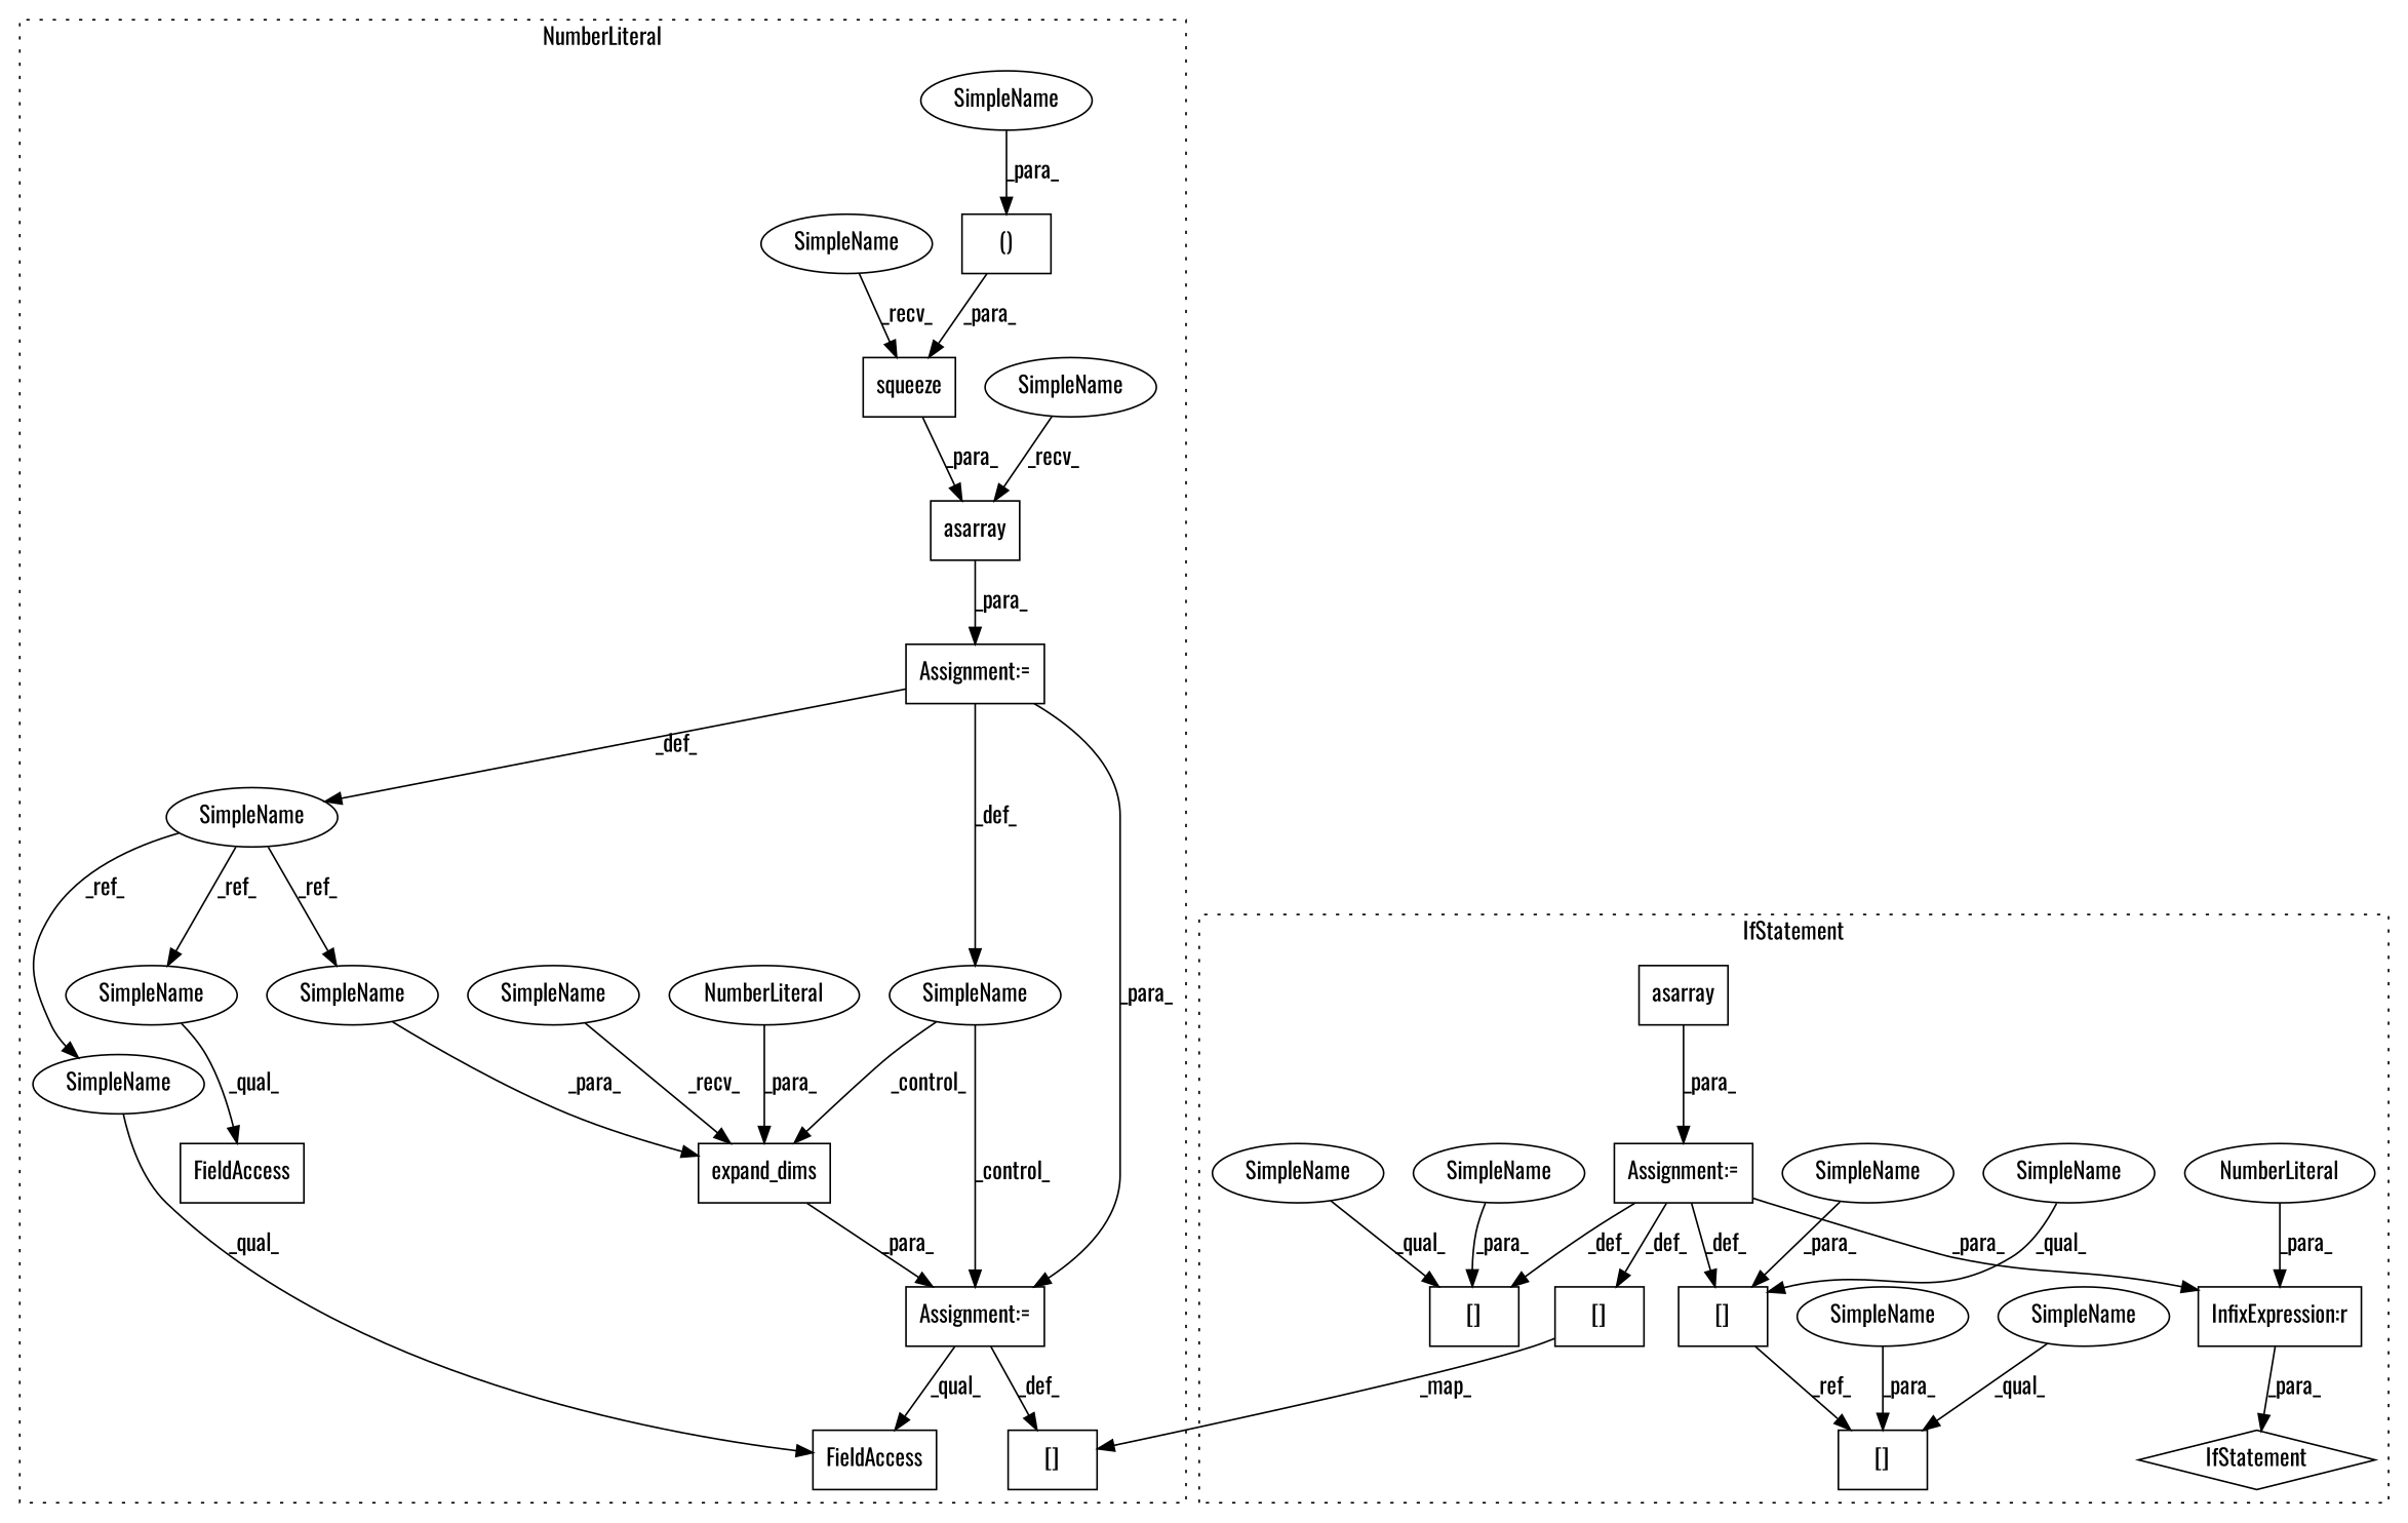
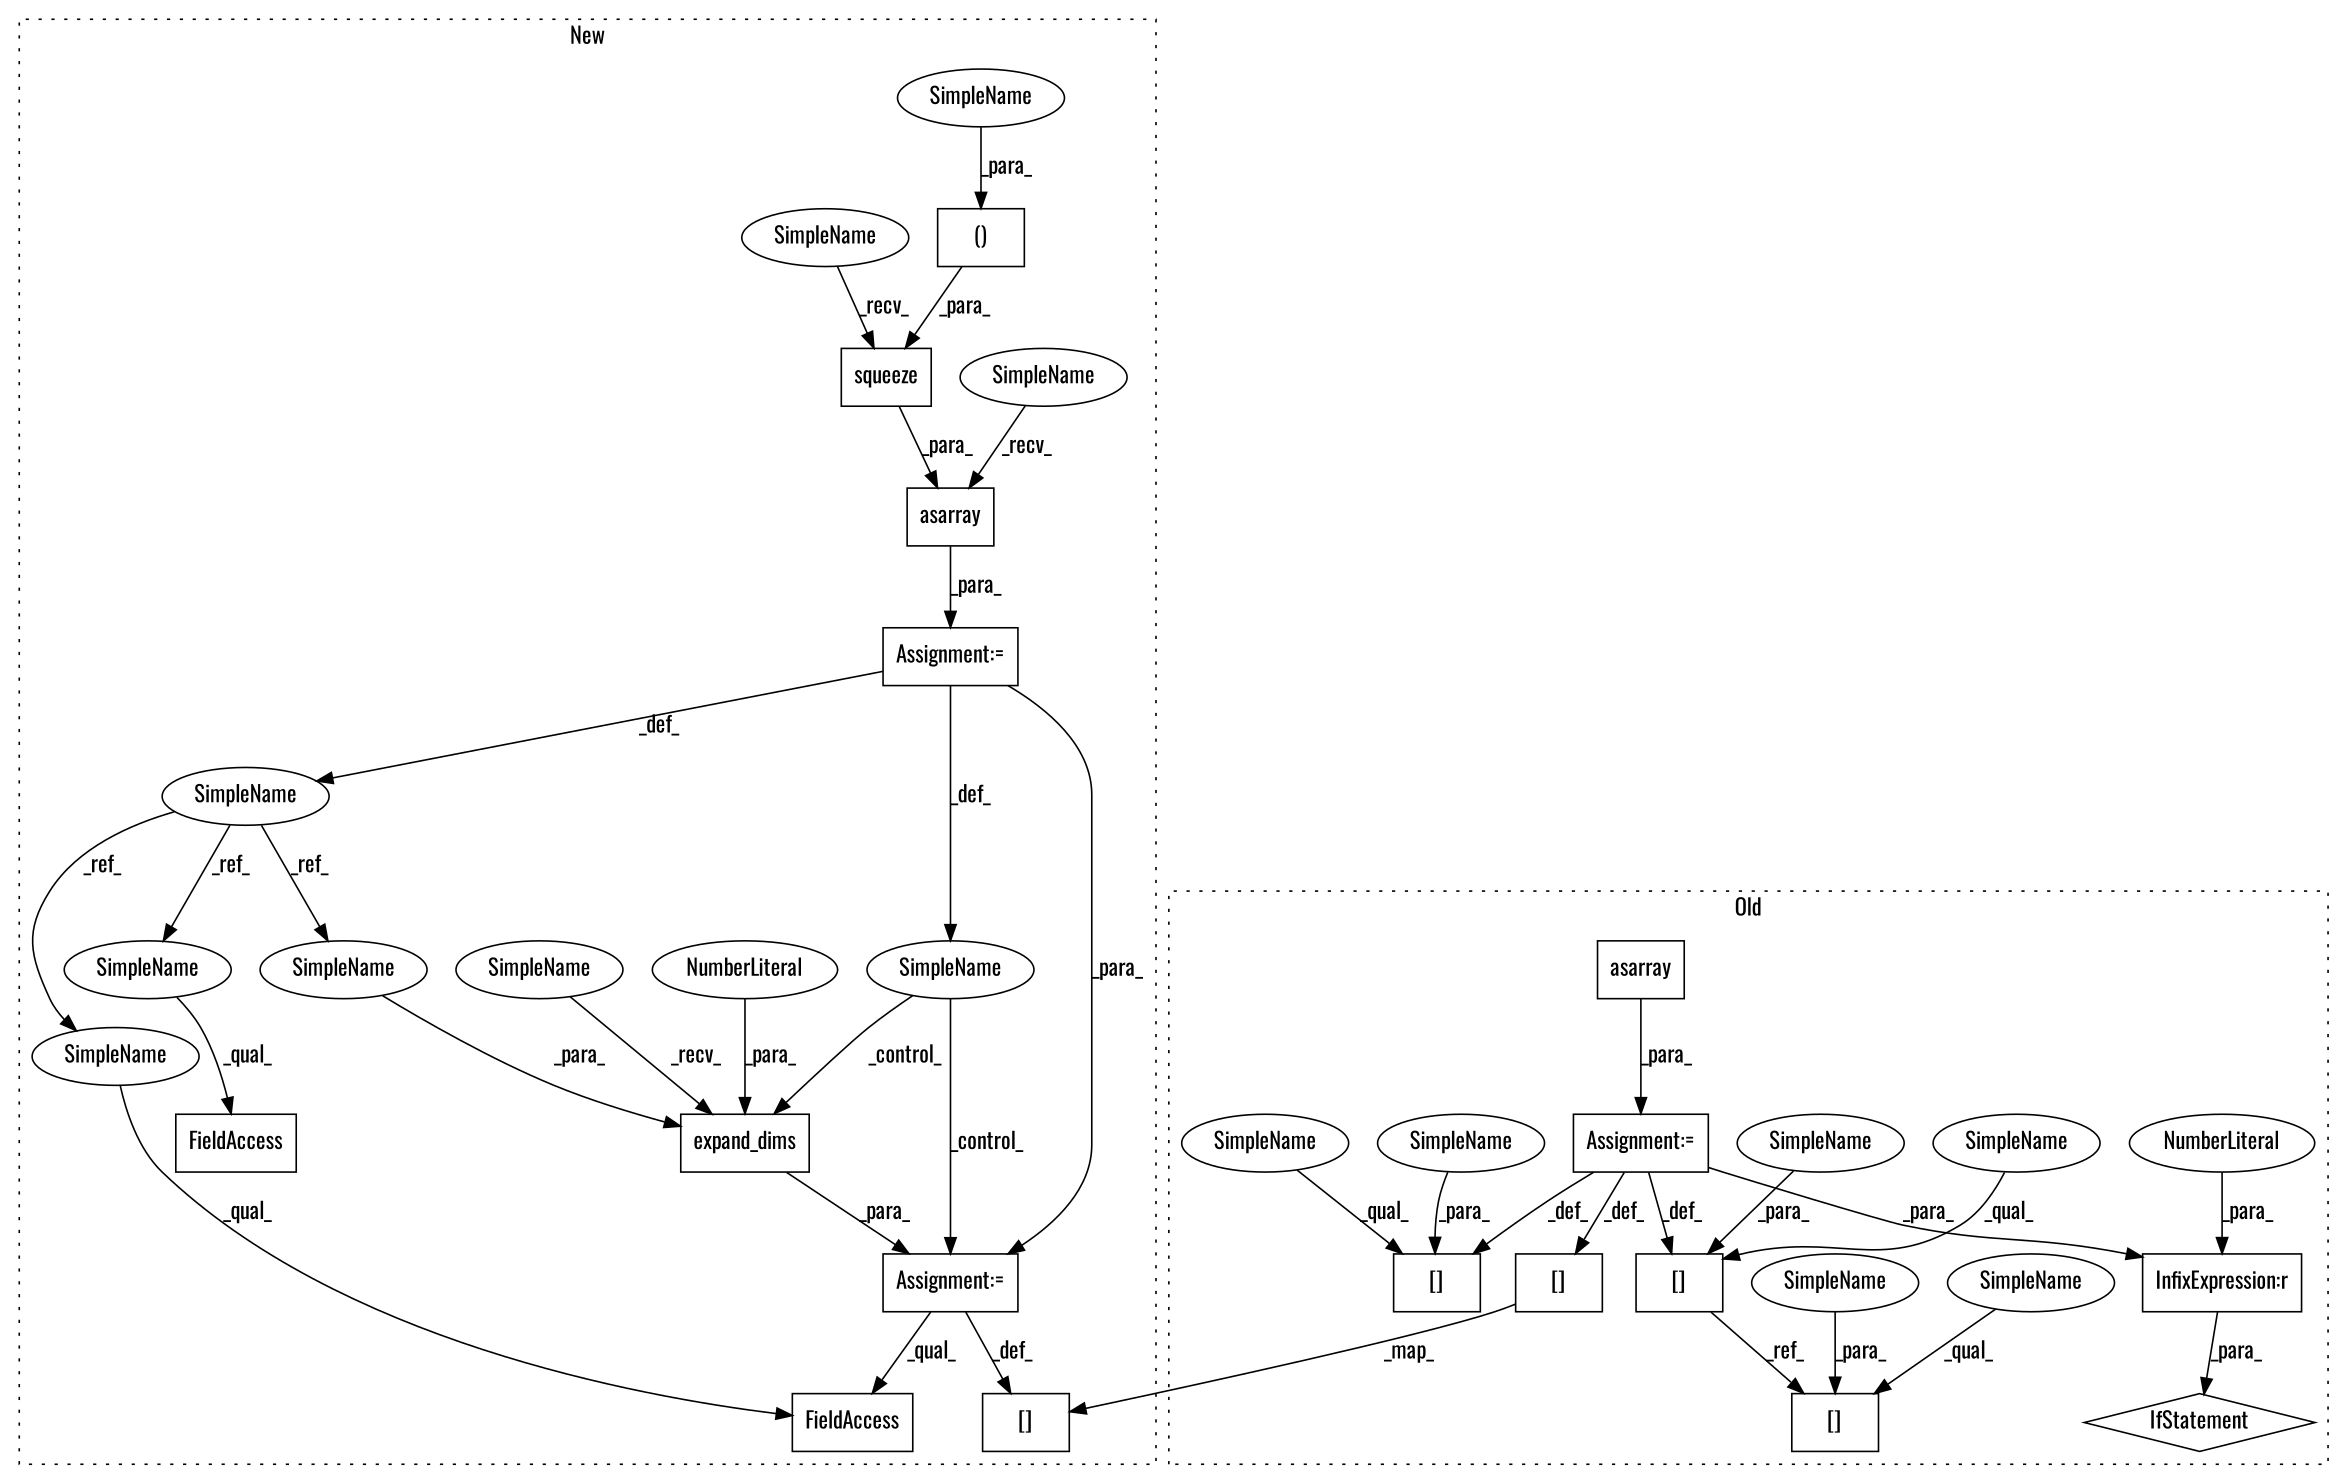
  digraph {
    fontname=Oswald
    node [a=42 fontname=Oswald l=1 s=3192 shape=ellipse]
    edge [fontname=Oswald]
    n1 [a=25 l="4,2" label=IfStatement s="4701,4723" shape=diamond]
    n2 [a=7 label="Assignment:=" s=4288 shape=box]
    n3 [a=32 l="8,1" label=asarray s="4295,4312" shape=box]
    n4 [a=27 l=3 label="InfixExpression:r" s=4719 shape=box]
    n5 [a=2 l="13,1" label="[]" s="5242,5256" shape=box]
    n6 [a=34 label=NumberLiteral s=4722]
    n7 [a=2 l="7,1" label="[]" s="4809,4817" shape=box]
    n8 [a=2 l="7,1" label="[]" s="4741,4749" shape=box]
    n9 [a=2 l="7,1" label="[]" s="4833,4841" shape=box]
    n10 [label=SimpleName s=4748]
    n11 [label=SimpleName s=4816]
    n12 [label=SimpleName s=4840]
    n13 [l=6 label=SimpleName s=4809]
    n14 [l=6 label=SimpleName s=4741]
    n15 [l=6 label=SimpleName s=4833]
    n16 [a=32 l="8,1" label=asarray s="3147,3226" shape=box]
    n17 [a=7 label="Assignment:=" s=3140 shape=box]
    n18 [a=2 l="13,1" label="[]" s="5476,5490" shape=box]
    n19 [a=106 l=31 label="()" shape=box]
    n20 [a=32 l="8,1" label=squeeze s="3161,3225" shape=box]
    n21 [a=32 l="12,1" label=expand_dims s="3677,3702" shape=box]
    n22 [a=34 label=NumberLiteral s=3701]
    n23 [l=11 label=SimpleName s=3129]
    n24 [a=22 l=16 label=FieldAccess s=3621 shape=box]
    n25 [a=22 l=17 label=FieldAccess s=3775 shape=box]
    n26 [label=SimpleName l="" s=""]
    n27 [a=7 label="Assignment:=" s=3670 shape=box]
    n28 [l=8 label=SimpleName]
    n29 [l=5 label=SimpleName s=3141]
    n30 [l=5 label=SimpleName s=3671]
    n31 [l=5 label=SimpleName s=3155]
    n32 [l=11 label=SimpleName s=3621]
    n33 [l=11 label=SimpleName s=3689]
    n34 [l=11 label=SimpleName s=3775]
    subgraph cluster_1 {
-     label=IfStatement
+     label=Old
      style=dotted
      n1
      n2
      n3
      n4
      n5
      n6
      n7
      n8
      n9
      n10
      n11
      n12
      n13
      n14
      n15
    }
    subgraph cluster_2 {
-     label=NumberLiteral
+     label=New
      style=dotted
      n16
      n17
      n18
      n19
      n20
      n21
      n22
      n23
      n24
      n25
      n26
      n27
      n28
      n29
      n30
      n31
      n32
      n33
      n34
    }
    n2 -> n4 [label=_para_]
    n2 -> n5 [label=_def_]
    n2 -> n7 [label=_def_]
    n2 -> n8 [label=_def_]
    n3 -> n2 [label=_para_]
    n4 -> n1 [label=_para_]
    n5 -> n18 [label=_map_]
    n6 -> n4 [label=_para_]
    n8 -> n9 [label=_ref_]
    n10 -> n8 [label=_para_]
    n11 -> n7 [label=_para_]
    n12 -> n9 [label=_para_]
    n13 -> n7 [label=_qual_]
    n14 -> n8 [label=_qual_]
    n15 -> n9 [label=_qual_]
    n16 -> n17 [label=_para_]
    n17 -> n23 [label=_def_]
    n17 -> n26 [label=_def_]
    n17 -> n27 [label=_para_]
    n19 -> n20 [label=_para_]
    n20 -> n16 [label=_para_]
    n21 -> n27 [label=_para_]
    n22 -> n21 [label=_para_]
    n23 -> n32 [label=_ref_]
    n23 -> n33 [label=_ref_]
    n23 -> n34 [label=_ref_]
    n26 -> n21 [label=_control_]
    n26 -> n27 [label=_control_]
    n27 -> n18 [label=_def_]
    n27 -> n25 [label=_qual_]
    n28 -> n19 [label=_para_]
    n29 -> n16 [label=_recv_]
    n30 -> n21 [label=_recv_]
    n31 -> n20 [label=_recv_]
    n32 -> n24 [label=_qual_]
    n33 -> n21 [label=_para_]
    n34 -> n25 [label=_qual_]
  }
